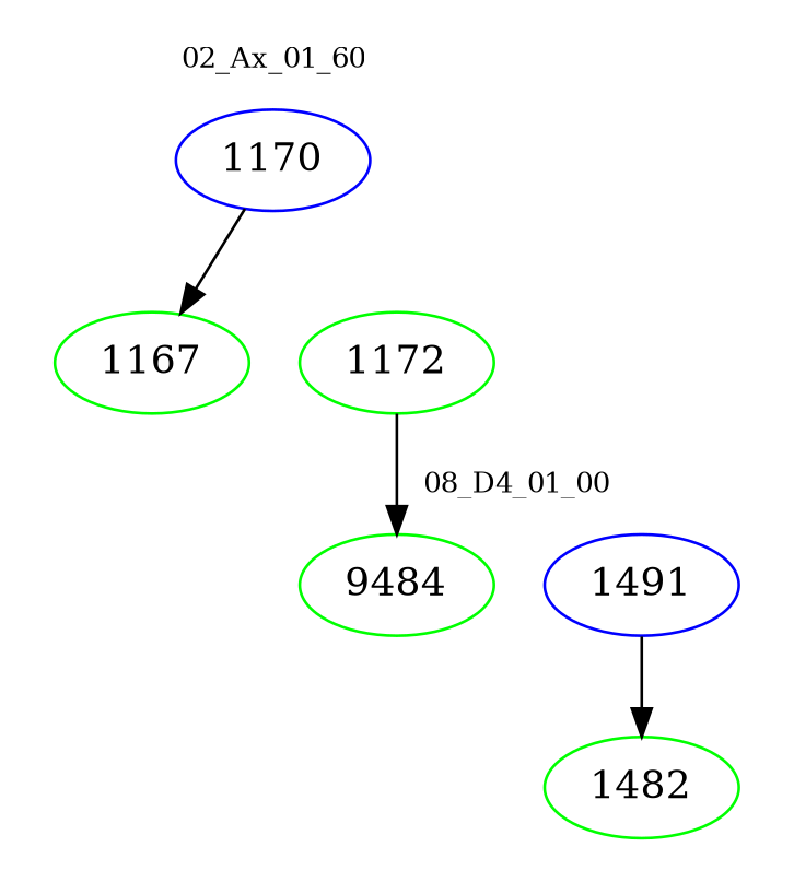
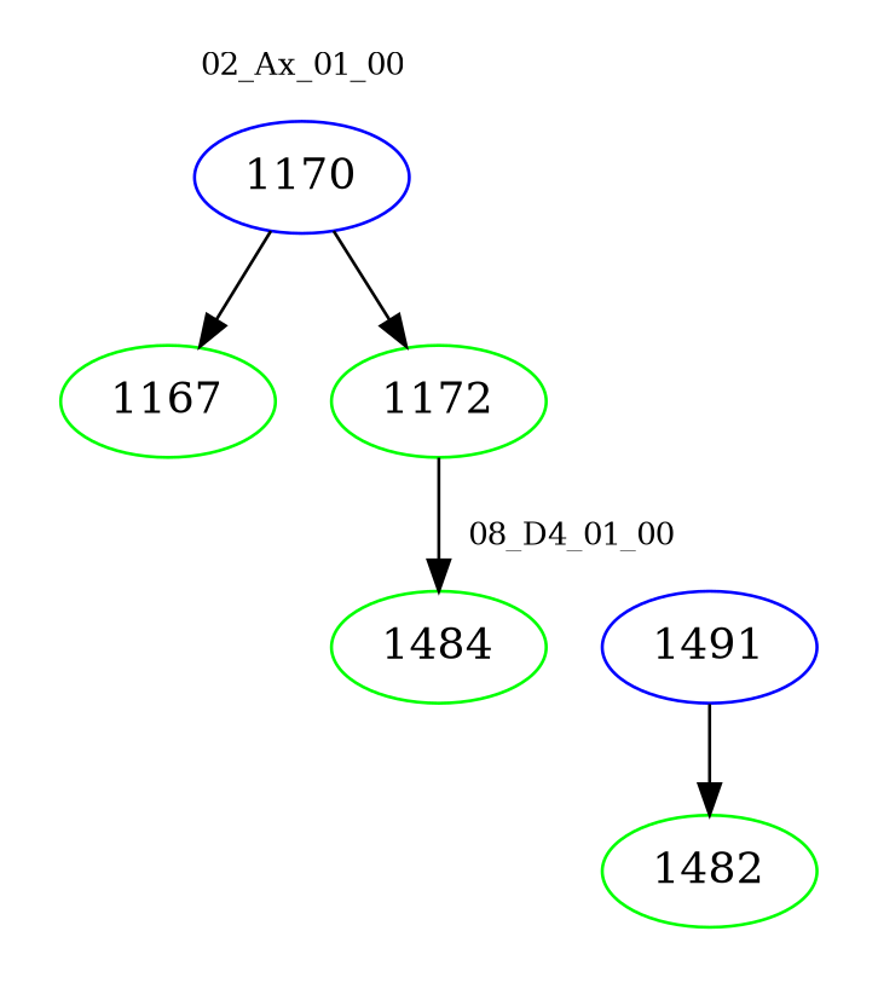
  digraph {
    node [color=green]
    edge [color=black]
    n1 [color=blue label=1170]
    n2 [label=1167]
    n3 [label=1172]
    n4 [color=blue label=1491]
    n5 [label=1482]
-   n6 [label=9484]
+   n6 [label=1484]
    subgraph cluster_1 {
      color=white
      fontsize=10
-     label="02_Ax_01_60"
+     label="02_Ax_01_00"
      n1
      n2
      n3
    }
    subgraph cluster_2 {
      color=white
      fontsize=10
      label="08_D4_01_00"
      n4
      n5
      n6
    }
    n1 -> n2
+   n1 -> n3
    n3 -> n6
    n4 -> n5
  }
